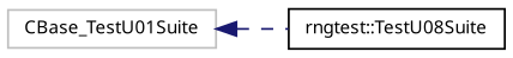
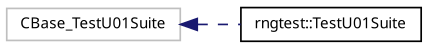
  digraph {
    rankdir=LR
    node [fontname="sans-serif" fontsize=9 shape=record]
    n1 [color=grey75 height=0.2 label=CBase_TestU01Suite width=0.4]
-   n2 [color=black height=0.2 label="rngtest::TestU08Suite" width=0.4]
+   n2 [color=black height=0.2 label="rngtest::TestU01Suite" width=0.4]
    n1 -> n2 [color=midnightblue dir=back fontname="sans-serif" fontsize=9 labelfontname="sans-serif" labelfontsize=9 style=dashed]
  }
